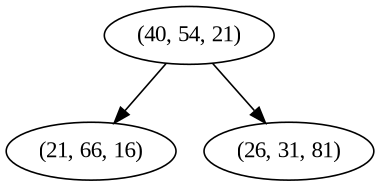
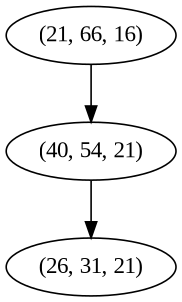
  digraph {
    fontname="Liberation Serif"
    node [fontname="Liberation Serif"]
    edge [fontname="Liberation Serif"]
    "(21, 66, 16)"
    "(40, 54, 21)"
-   "(26, 31, 21)" [label="(26, 31, 81)"]
-   "(40, 54, 21)" -> "(21, 66, 16)"
+   "(26, 31, 21)"
+   "(21, 66, 16)" -> "(40, 54, 21)"
    "(40, 54, 21)" -> "(26, 31, 21)"
  }
